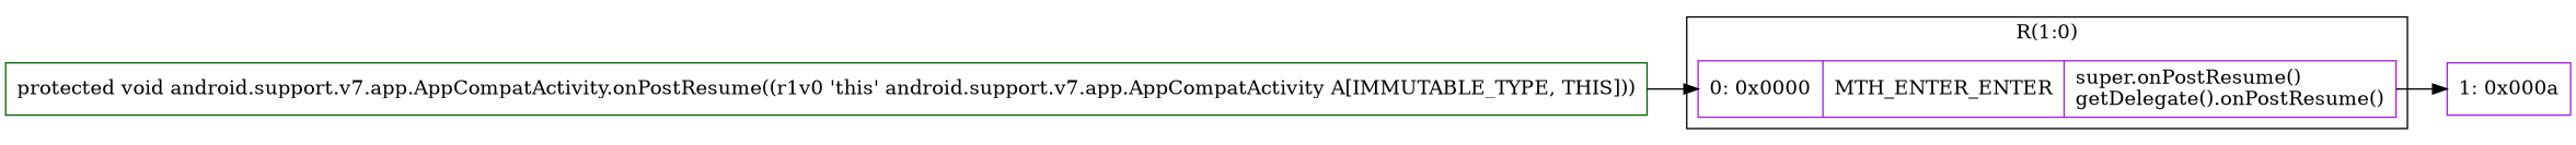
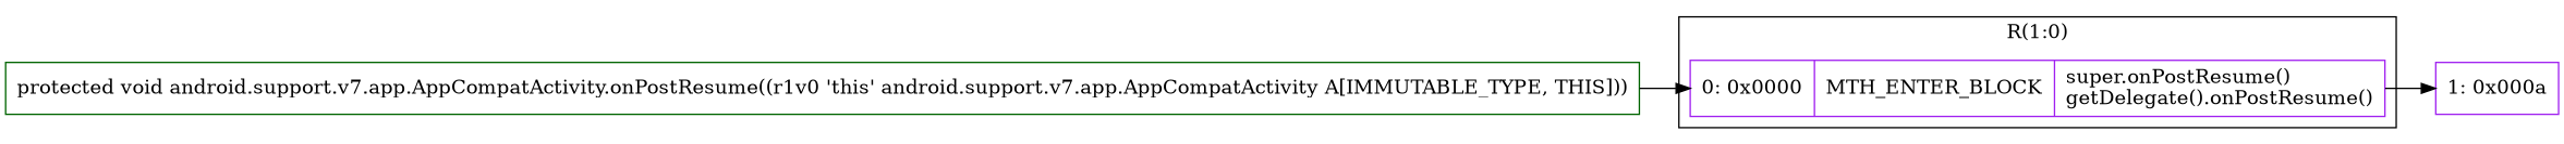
  digraph {
    rankdir=LR
    node [color=purple shape=record]
-   n1 [label="{0\:\ 0x0000|MTH_ENTER_ENTER\l|super.onPostResume()\lgetDelegate().onPostResume()\l}"]
+   n1 [label="{0\:\ 0x0000|MTH_ENTER_BLOCK\l|super.onPostResume()\lgetDelegate().onPostResume()\l}"]
    n2 [label="{1\:\ 0x000a}"]
    n3 [label="{protected void android.support.v7.app.AppCompatActivity.onPostResume((r1v0 'this' android.support.v7.app.AppCompatActivity A[IMMUTABLE_TYPE, THIS])) }" color=darkgreen]
    subgraph cluster_1 {
      label="R(1:0)"
      n1
    }
    n1 -> n2
    n3 -> n1
  }
